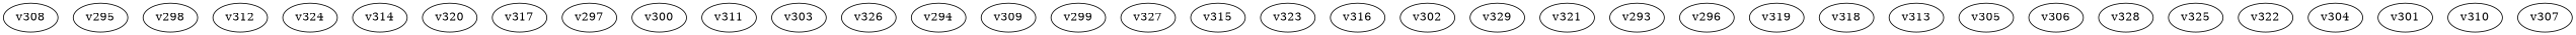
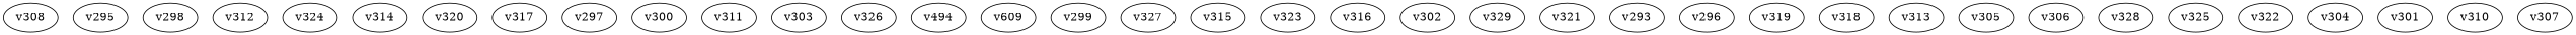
  graph {
    v308
    v295
    v298
    v312
    v324
    v314
    v320
    v317
    v297
    v300
    v311
    v303
    v326
-   v294
-   v309
+   v294 [label=v494]
+   v309 [label=v609]
    v299
    v327
    v315
    v323
    v316
    v302
    v329
    v321
    v293
    v296
    v319
    v318
    v313
    v305
    v306
    v328
    v325
    v322
    v304
    v301
    v310
    v307
  }
